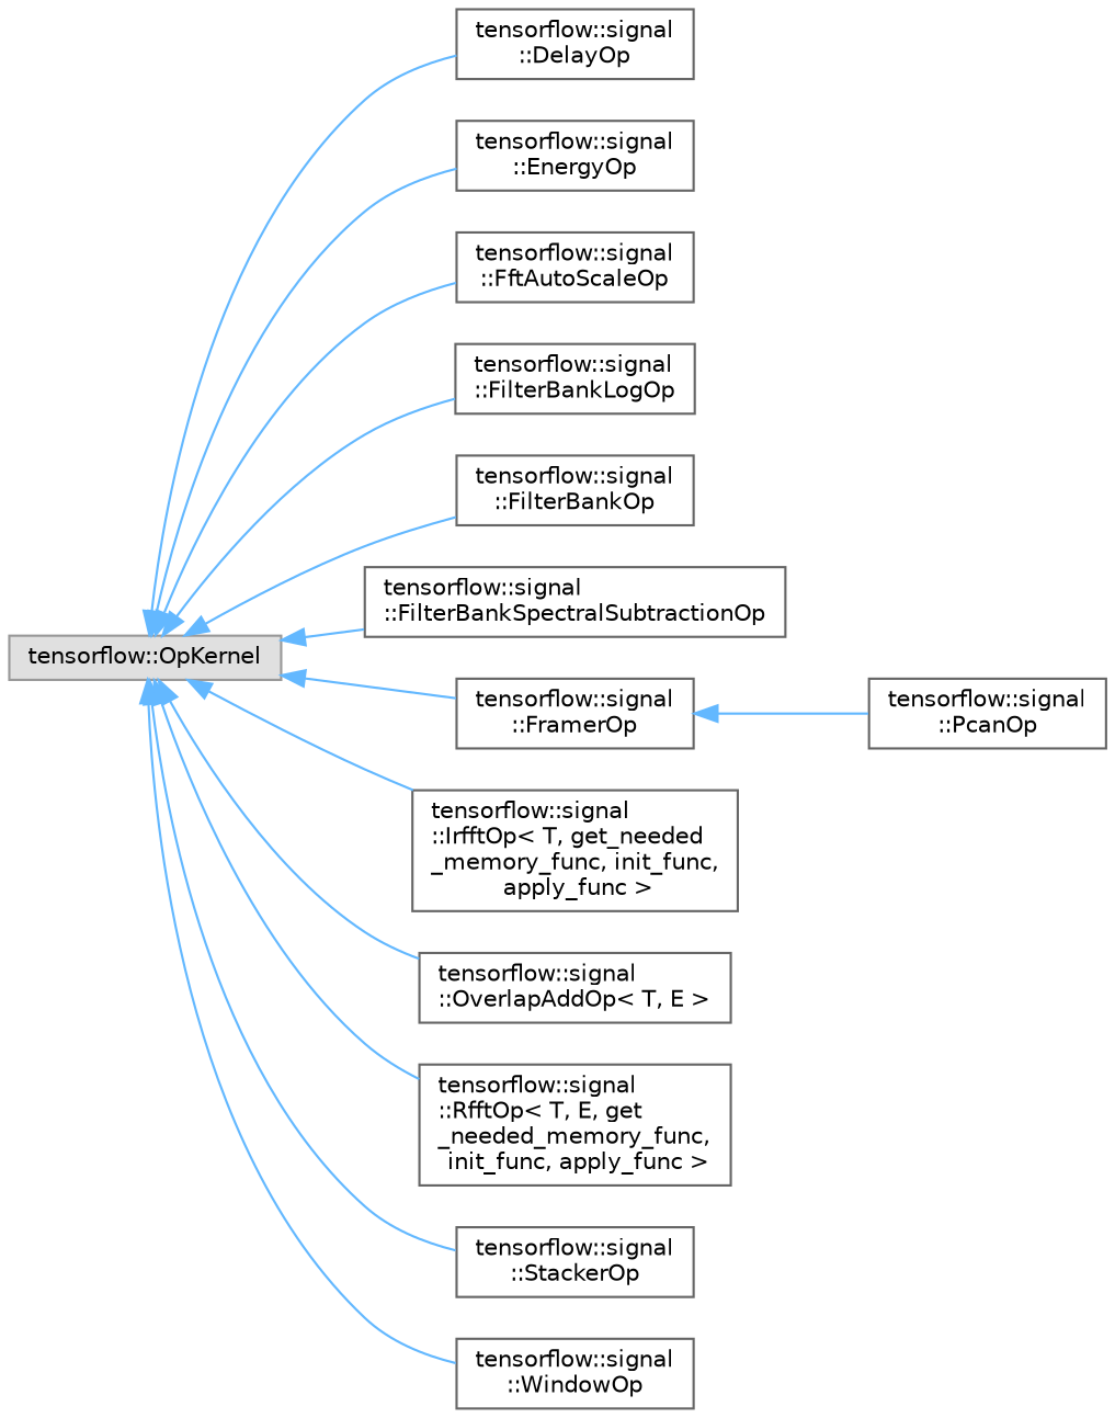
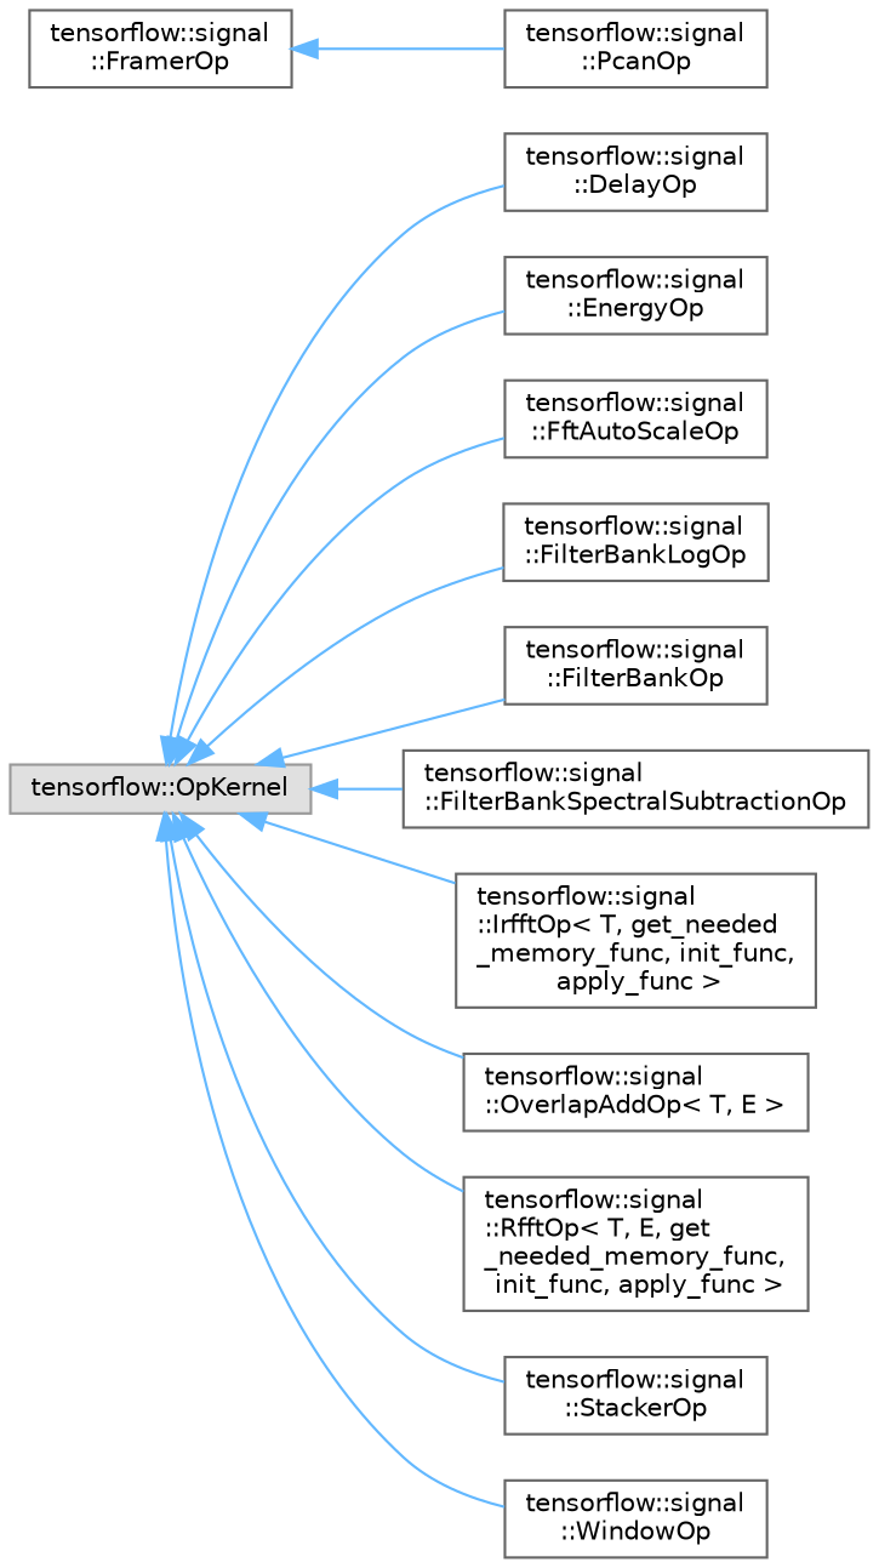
  digraph {
    rankdir=LR
    node [color=grey40 fillcolor=white fontname=Helvetica fontsize=10 shape=box style=filled]
    edge [color=steelblue1 dir=back fontname=Helvetica fontsize=10 labelfontname=Helvetica labelfontsize=10 style=solid]
    n1 [color=grey60 fillcolor="#E0E0E0" height=0.2 label="tensorflow::OpKernel" width=0.4]
    n2 [height=0.2 label="tensorflow::signal\l::DelayOp" width=0.4]
    n3 [height=0.2 label="tensorflow::signal\l::EnergyOp" width=0.4]
    n4 [height=0.2 label="tensorflow::signal\l::FftAutoScaleOp" width=0.4]
    n5 [height=0.2 label="tensorflow::signal\l::FilterBankLogOp" width=0.4]
    n6 [height=0.2 label="tensorflow::signal\l::FilterBankOp" width=0.4]
    n7 [height=0.2 label="tensorflow::signal\l::FilterBankSpectralSubtractionOp" width=0.4]
    n8 [height=0.2 label="tensorflow::signal\l::FramerOp" width=0.4]
    n9 [height=0.2 label="tensorflow::signal\l::IrfftOp\< T, get_needed\l_memory_func, init_func,\l apply_func \>" width=0.4]
    n10 [height=0.2 label="tensorflow::signal\l::OverlapAddOp\< T, E \>" width=0.4]
    n11 [height=0.2 label="tensorflow::signal\l::RfftOp\< T, E, get\l_needed_memory_func,\l init_func, apply_func \>" width=0.4]
    n12 [height=0.2 label="tensorflow::signal\l::StackerOp" width=0.4]
    n13 [height=0.2 label="tensorflow::signal\l::WindowOp" width=0.4]
    n14 [height=0.2 label="tensorflow::signal\l::PcanOp" width=0.4]
    n1 -> n2
    n1 -> n3
    n1 -> n4
    n1 -> n5
    n1 -> n6
    n1 -> n7
-   n1 -> n8
    n1 -> n9
    n1 -> n10
    n1 -> n11
    n1 -> n12
    n1 -> n13
    n8 -> n14
  }
